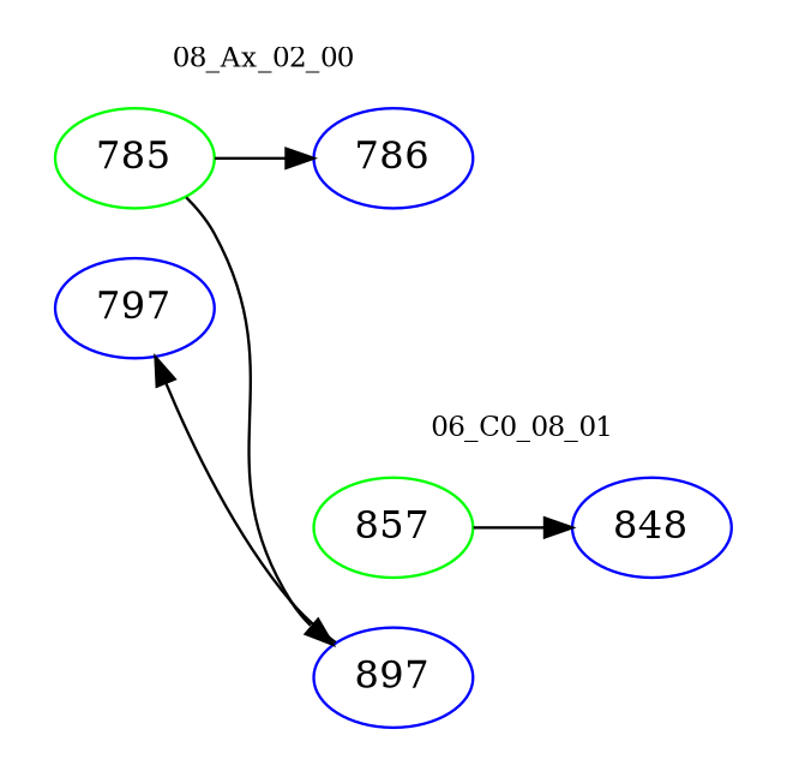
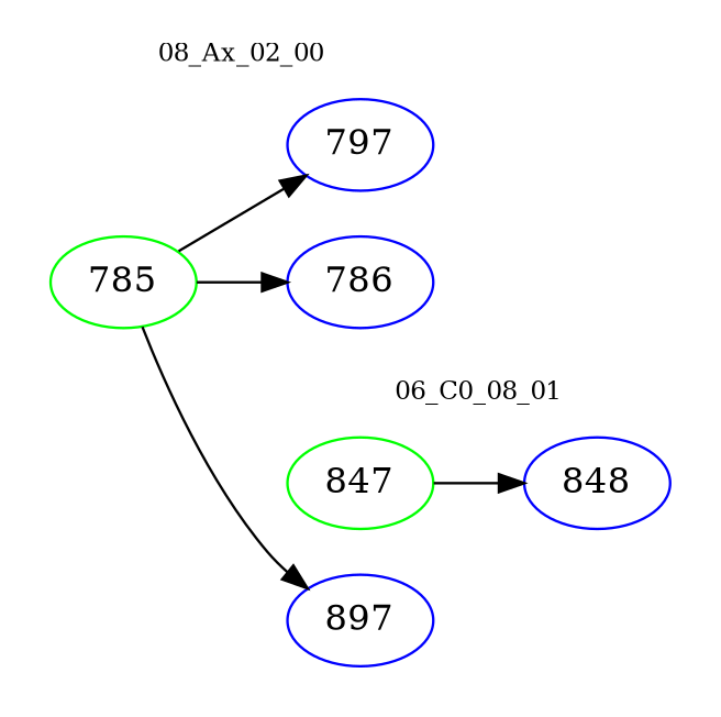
  digraph {
    rankdir=LR
    node [color=blue]
    edge [color=black]
    n1 [color=green label=785]
    n2 [label=786]
    n3 [label=797]
-   n4 [color=green label=857]
+   n4 [color=green label=847]
    n5 [label=848]
    n6 [label=897]
    subgraph cluster_1 {
      color=white
      fontsize=10
      label="08_Ax_02_00"
      n1
      n2
      n3
    }
    subgraph cluster_2 {
      color=white
      fontsize=10
      label="06_C0_08_01"
      n4
      n5
      n6
    }
    n1 -> n2
-   n6 -> n3
+   n1 -> n3
    n1 -> n6
    n4 -> n5
  }
